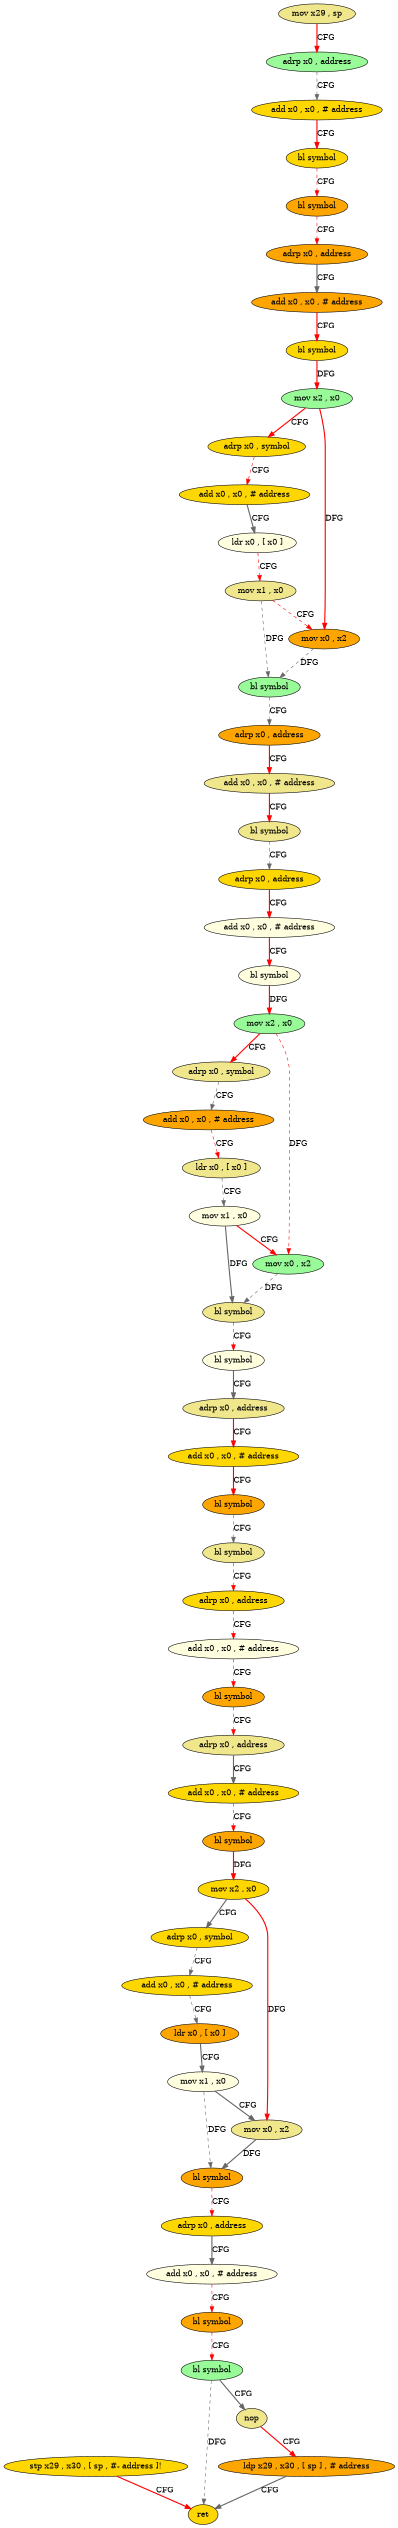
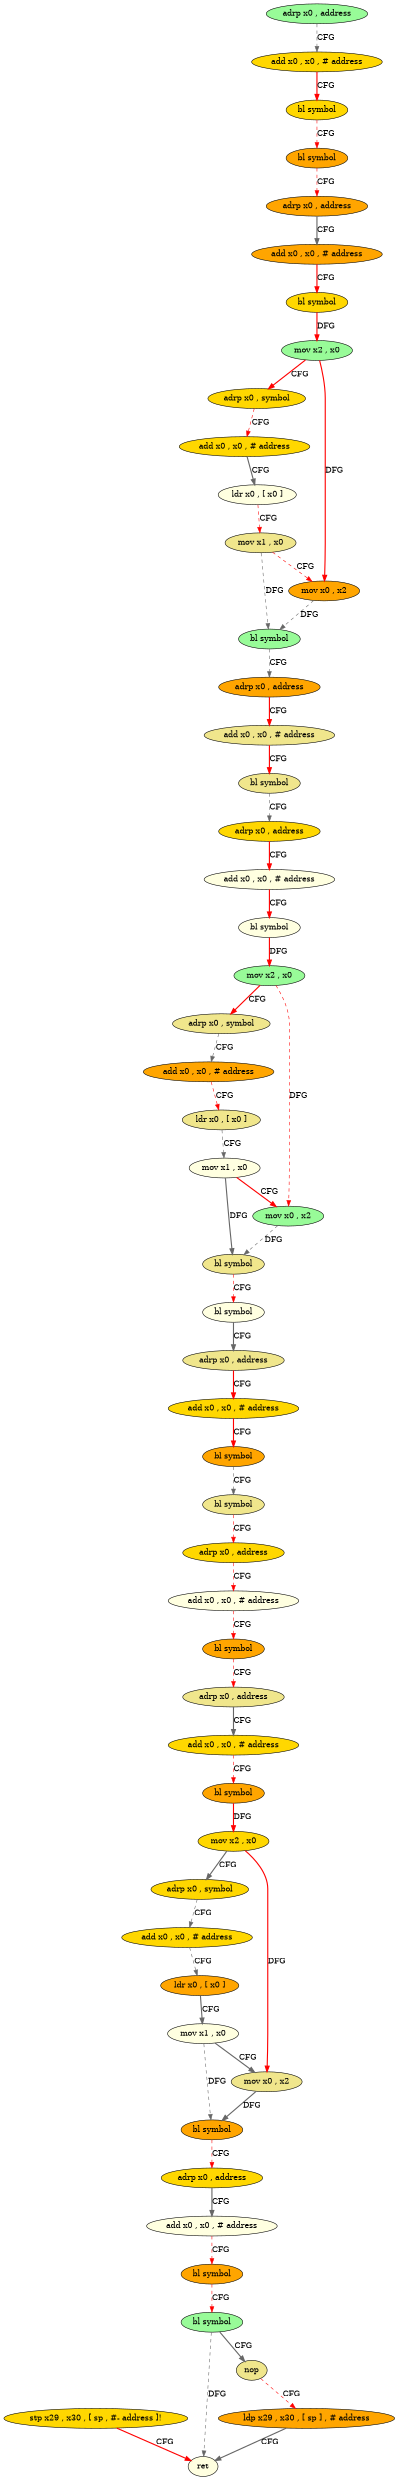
  digraph {
    node [fillcolor=gold style=filled]
    edge [color=red style=bold]
    n1 [label="stp x29 , x30 , [ sp , #- address ]!"]
-   n2 [label=ret]
-   n3 [fillcolor=khaki label="mov x29 , sp"]
+   n2 [fillcolor=lightyellow label=ret]
    n4 [fillcolor=palegreen label="adrp x0 , address"]
    n5 [label="add x0 , x0 , # address"]
    n6 [label="bl symbol"]
    n7 [fillcolor=orange label="bl symbol"]
    n8 [fillcolor=orange label="adrp x0 , address"]
    n9 [fillcolor=orange label="add x0 , x0 , # address"]
    n10 [label="bl symbol"]
    n11 [fillcolor=palegreen label="mov x2 , x0"]
    n12 [label="adrp x0 , symbol"]
    n13 [fillcolor=orange label="mov x0 , x2"]
    n14 [label="add x0 , x0 , # address"]
    n15 [fillcolor=palegreen label="bl symbol"]
    n16 [fillcolor=lightyellow label="ldr x0 , [ x0 ]"]
    n17 [fillcolor=khaki label="mov x1 , x0"]
    n18 [fillcolor=orange label="adrp x0 , address"]
    n19 [fillcolor=khaki label="add x0 , x0 , # address"]
    n20 [fillcolor=khaki label="bl symbol"]
    n21 [label="adrp x0 , address"]
    n22 [fillcolor=lightyellow label="add x0 , x0 , # address"]
    n23 [fillcolor=lightyellow label="bl symbol"]
    n24 [fillcolor=palegreen label="mov x2 , x0"]
    n25 [fillcolor=khaki label="adrp x0 , symbol"]
    n26 [fillcolor=palegreen label="mov x0 , x2"]
    n27 [fillcolor=orange label="add x0 , x0 , # address"]
    n28 [fillcolor=khaki label="bl symbol"]
    n29 [fillcolor=khaki label="ldr x0 , [ x0 ]"]
    n30 [fillcolor=lightyellow label="mov x1 , x0"]
    n31 [fillcolor=lightyellow label="bl symbol"]
    n32 [fillcolor=khaki label="adrp x0 , address"]
    n33 [label="add x0 , x0 , # address"]
    n34 [fillcolor=orange label="bl symbol"]
    n35 [fillcolor=khaki label="bl symbol"]
    n36 [label="adrp x0 , address"]
    n37 [fillcolor=lightyellow label="add x0 , x0 , # address"]
    n38 [fillcolor=orange label="bl symbol"]
    n39 [fillcolor=khaki label="adrp x0 , address"]
    n40 [label="add x0 , x0 , # address"]
    n41 [fillcolor=orange label="bl symbol"]
    n42 [label="mov x2 , x0"]
    n43 [label="adrp x0 , symbol"]
    n44 [fillcolor=khaki label="mov x0 , x2"]
    n45 [label="add x0 , x0 , # address"]
    n46 [fillcolor=orange label="bl symbol"]
    n47 [fillcolor=orange label="ldr x0 , [ x0 ]"]
    n48 [fillcolor=lightyellow label="mov x1 , x0"]
    n49 [label="adrp x0 , address"]
    n50 [fillcolor=lightyellow label="add x0 , x0 , # address"]
    n51 [fillcolor=orange label="bl symbol"]
    n52 [fillcolor=palegreen label="bl symbol"]
    n53 [fillcolor=khaki label=nop]
    n54 [fillcolor=orange label="ldp x29 , x30 , [ sp ] , # address"]
    n1 -> n2 [label=CFG]
-   n3 -> n4 [label=CFG]
    n4 -> n5 [color=gray40 label=CFG style=dashed]
    n5 -> n6 [label=CFG]
    n6 -> n7 [label=CFG style=dashed]
    n7 -> n8 [label=CFG style=dashed]
    n8 -> n9 [color=gray40 label=CFG]
    n9 -> n10 [label=CFG]
    n10 -> n11 [label=DFG]
    n11 -> n12 [label=CFG]
    n11 -> n13 [label=DFG]
    n12 -> n14 [label=CFG style=dashed]
    n13 -> n15 [color=gray40 label=DFG style=dashed]
    n14 -> n16 [color=gray40 label=CFG]
    n15 -> n18 [color=gray40 label=CFG style=dashed]
    n16 -> n17 [label=CFG style=dashed]
    n17 -> n13 [label=CFG style=dashed]
    n17 -> n15 [color=gray40 label=DFG style=dashed]
    n18 -> n19 [label=CFG]
    n19 -> n20 [label=CFG]
    n20 -> n21 [color=gray40 label=CFG style=dashed]
    n21 -> n22 [label=CFG]
    n22 -> n23 [label=CFG]
    n23 -> n24 [label=DFG]
    n24 -> n25 [label=CFG]
    n24 -> n26 [label=DFG style=dashed]
    n25 -> n27 [color=gray40 label=CFG style=dashed]
    n26 -> n28 [color=gray40 label=DFG style=dashed]
    n27 -> n29 [label=CFG style=dashed]
    n28 -> n31 [label=CFG style=dashed]
    n29 -> n30 [color=gray40 label=CFG style=dashed]
    n30 -> n26 [label=CFG]
    n30 -> n28 [color=gray40 label=DFG]
    n31 -> n32 [color=gray40 label=CFG]
    n32 -> n33 [label=CFG]
    n33 -> n34 [label=CFG]
    n34 -> n35 [color=gray40 label=CFG style=dashed]
    n35 -> n36 [label=CFG style=dashed]
    n36 -> n37 [label=CFG style=dashed]
    n37 -> n38 [label=CFG style=dashed]
    n38 -> n39 [label=CFG style=dashed]
    n39 -> n40 [color=gray40 label=CFG]
    n40 -> n41 [label=CFG style=dashed]
    n41 -> n42 [label=DFG]
    n42 -> n43 [color=gray40 label=CFG]
    n42 -> n44 [label=DFG]
    n43 -> n45 [color=gray40 label=CFG style=dashed]
    n44 -> n46 [color=gray40 label=DFG]
    n45 -> n47 [color=gray40 label=CFG style=dashed]
    n46 -> n49 [label=CFG style=dashed]
    n47 -> n48 [color=gray40 label=CFG]
    n48 -> n44 [color=gray40 label=CFG]
    n48 -> n46 [color=gray40 label=DFG style=dashed]
    n49 -> n50 [color=gray40 label=CFG]
    n50 -> n51 [label=CFG style=dashed]
    n51 -> n52 [label=CFG style=dashed]
    n52 -> n2 [color=gray40 label=DFG style=dashed]
    n52 -> n53 [color=gray40 label=CFG]
-   n53 -> n54 [label=CFG]
+   n53 -> n54 [label=CFG style=dashed]
    n54 -> n2 [color=gray40 label=CFG]
  }
